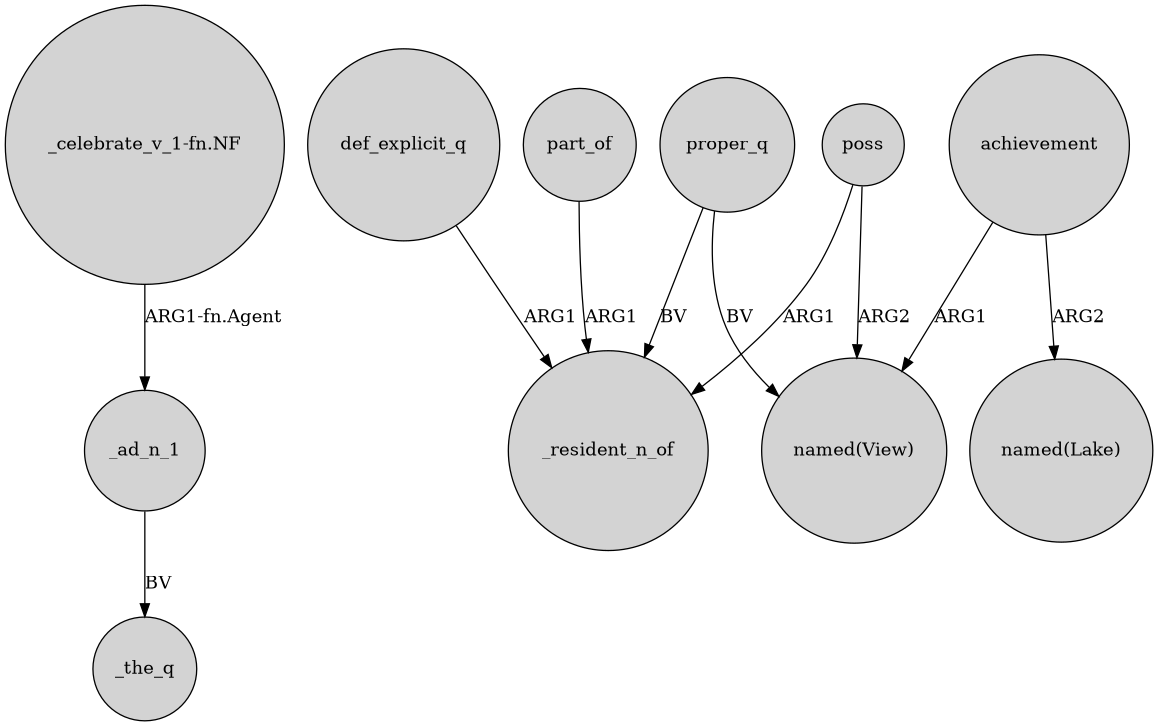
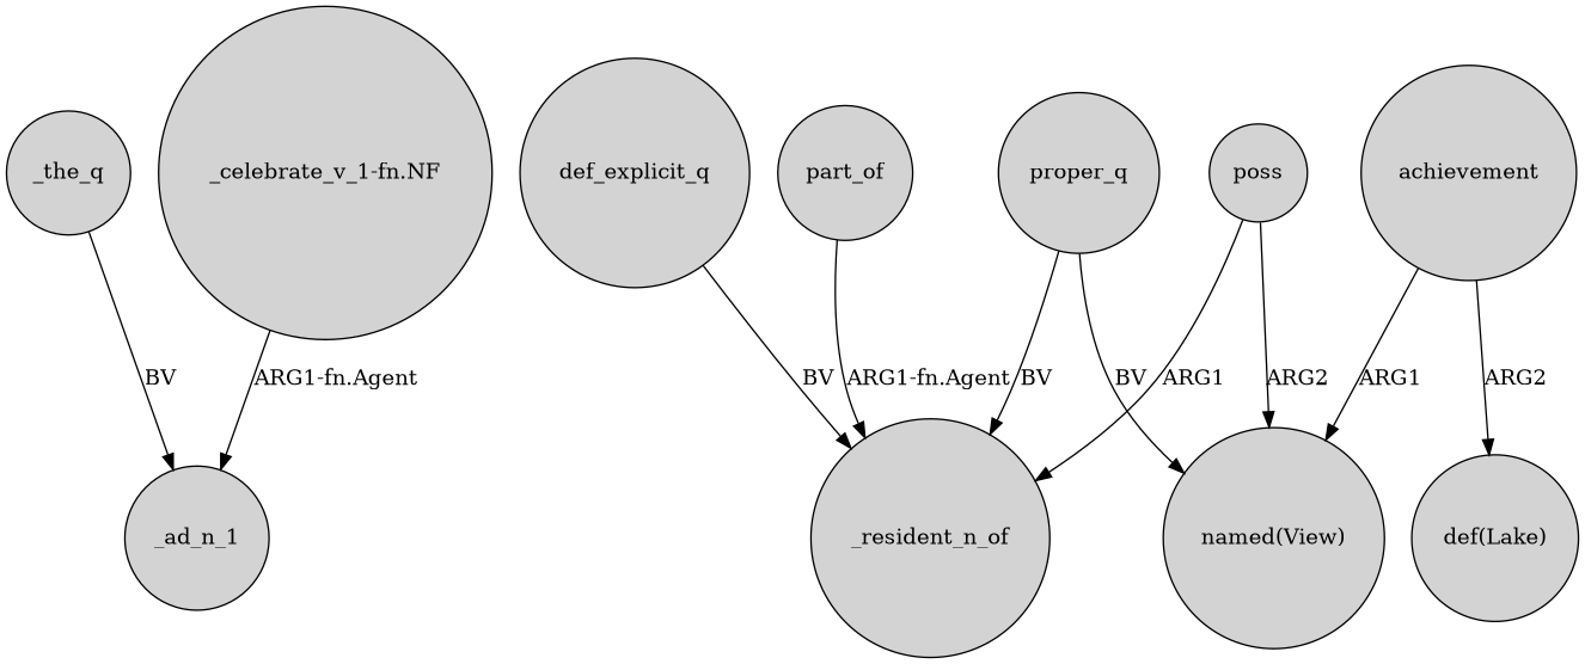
  digraph {
    node [shape=circle style=filled]
    _the_q
    _ad_n_1
    part_of
    _resident_n_of
    proper_q
    "named(View)"
    poss
    "_celebrate_v_1-fn.NF"
    n9 [label=achievement]
-   "named(Lake)"
+   "named(Lake)" [label="def(Lake)"]
    def_explicit_q
-   _ad_n_1 -> _the_q [label=BV]
-   part_of -> _resident_n_of [label=ARG1]
+   _the_q -> _ad_n_1 [label=BV]
+   part_of -> _resident_n_of [label="ARG1-fn.Agent"]
    proper_q -> _resident_n_of [label=BV]
    proper_q -> "named(View)" [label=BV]
    poss -> _resident_n_of [label=ARG1]
    poss -> "named(View)" [label=ARG2]
    "_celebrate_v_1-fn.NF" -> _ad_n_1 [label="ARG1-fn.Agent"]
    n9 -> "named(View)" [label=ARG1]
    n9 -> "named(Lake)" [label=ARG2]
-   def_explicit_q -> _resident_n_of [label=ARG1]
+   def_explicit_q -> _resident_n_of [label=BV]
  }
